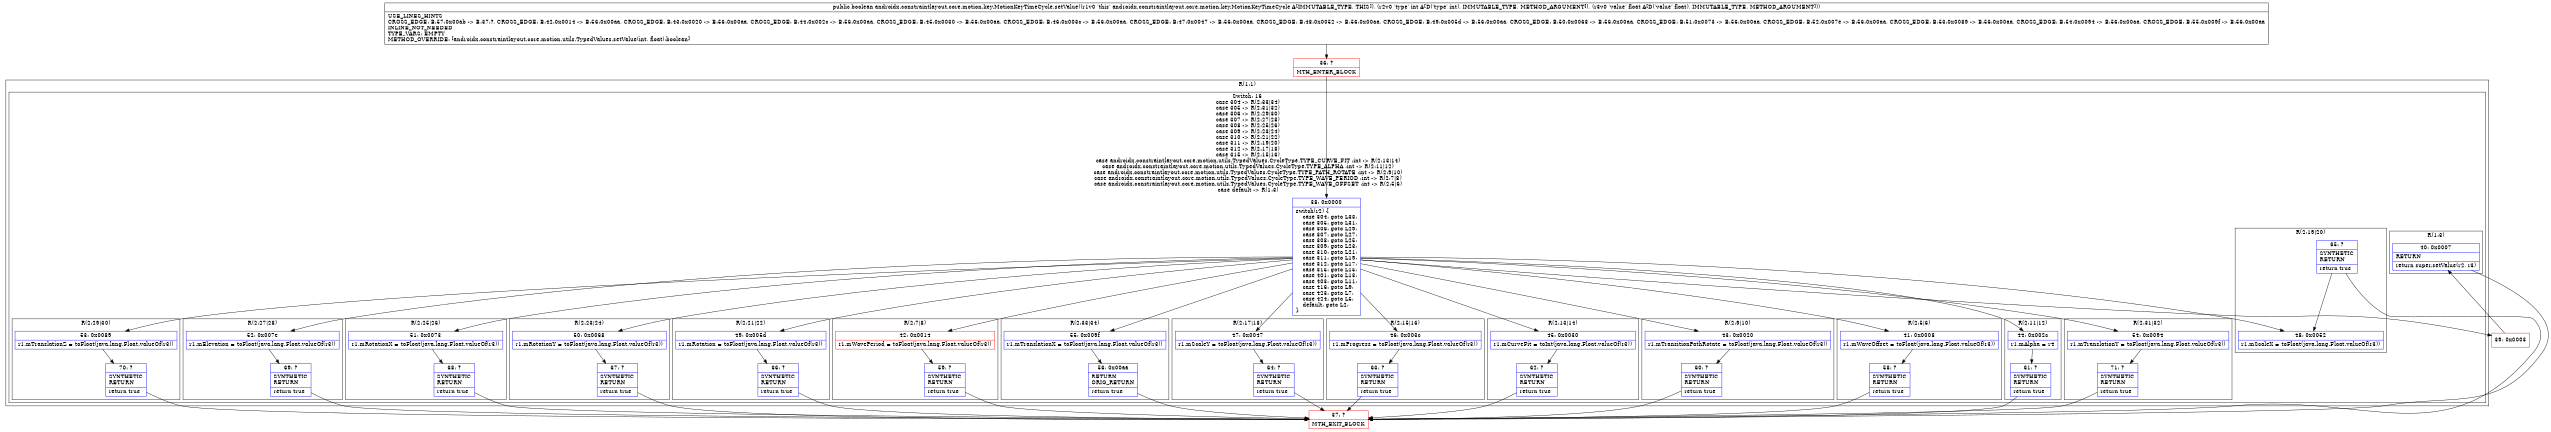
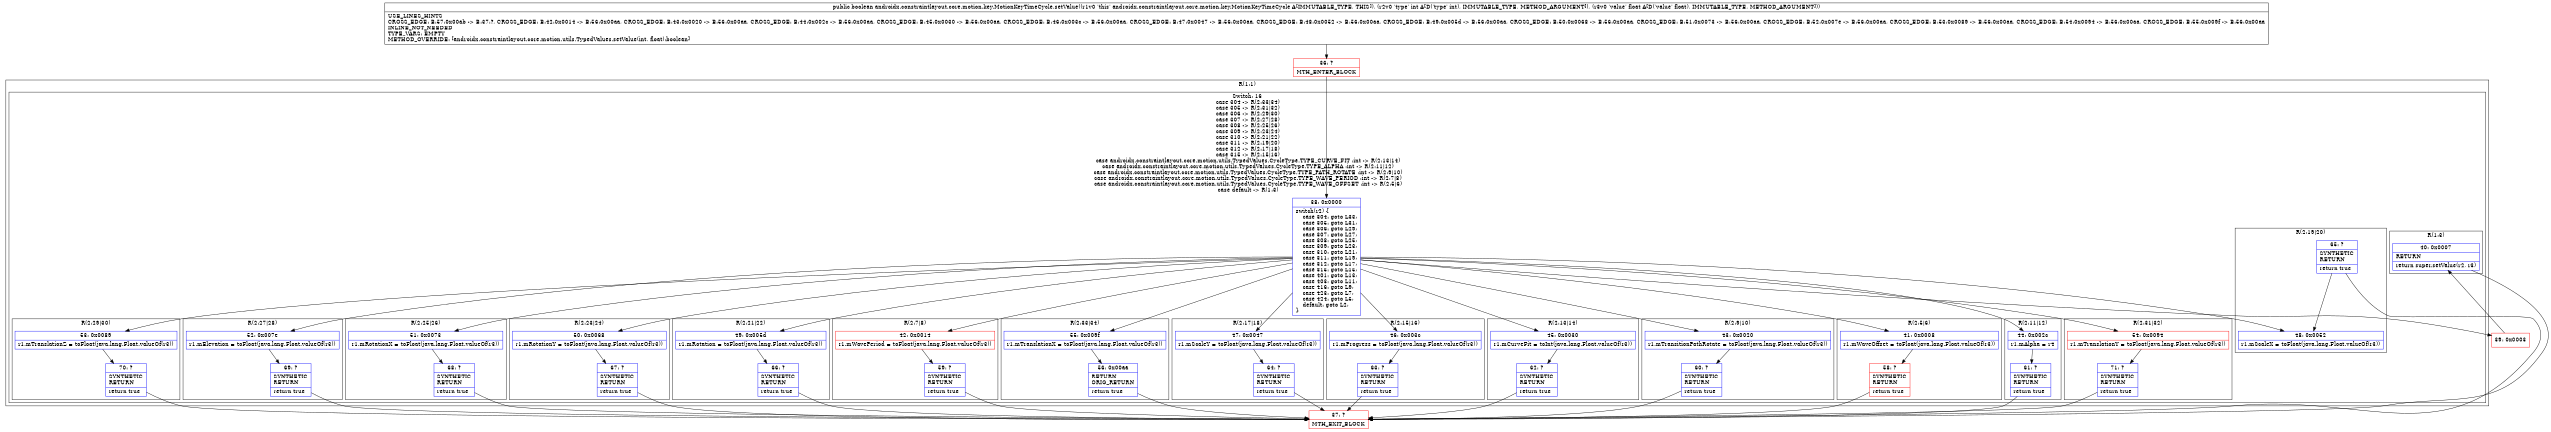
  digraph {
    node [color=blue shape=record]
    n1 [label="{55\:\ 0x009f|r1.mTranslationX = toFloat(java.lang.Float.valueOf(r3))\l}"]
    n2 [label="{56\:\ 0x00aa|RETURN\lORIG_RETURN\l|return true\l}"]
    n3 [label="{44\:\ 0x002c|r1.mAlpha = r4\l}"]
    n4 [label="{61\:\ ?|SYNTHETIC\lRETURN\l|return true\l}"]
-   n5 [label="{54\:\ 0x0094|r1.mTranslationY = toFloat(java.lang.Float.valueOf(r3))\l}"]
+   n5 [color=red label="{54\:\ 0x0094|r1.mTranslationY = toFloat(java.lang.Float.valueOf(r3))\l}"]
    n6 [label="{71\:\ ?|SYNTHETIC\lRETURN\l|return true\l}"]
    n7 [label="{53\:\ 0x0089|r1.mTranslationZ = toFloat(java.lang.Float.valueOf(r3))\l}"]
    n8 [label="{70\:\ ?|SYNTHETIC\lRETURN\l|return true\l}"]
    n9 [label="{52\:\ 0x007e|r1.mElevation = toFloat(java.lang.Float.valueOf(r3))\l}"]
    n10 [label="{69\:\ ?|SYNTHETIC\lRETURN\l|return true\l}"]
    n11 [label="{51\:\ 0x0073|r1.mRotationX = toFloat(java.lang.Float.valueOf(r3))\l}"]
    n12 [label="{68\:\ ?|SYNTHETIC\lRETURN\l|return true\l}"]
    n13 [label="{50\:\ 0x0068|r1.mRotationY = toFloat(java.lang.Float.valueOf(r3))\l}"]
    n14 [label="{67\:\ ?|SYNTHETIC\lRETURN\l|return true\l}"]
    n15 [label="{49\:\ 0x005d|r1.mRotation = toFloat(java.lang.Float.valueOf(r3))\l}"]
    n16 [label="{66\:\ ?|SYNTHETIC\lRETURN\l|return true\l}"]
    n17 [color=red label="{42\:\ 0x0014|r1.mWavePeriod = toFloat(java.lang.Float.valueOf(r3))\l}"]
    n18 [label="{59\:\ ?|SYNTHETIC\lRETURN\l|return true\l}"]
    n19 [label="{48\:\ 0x0052|r1.mScaleX = toFloat(java.lang.Float.valueOf(r3))\l}"]
    n20 [label="{65\:\ ?|SYNTHETIC\lRETURN\l|return true\l}"]
    n21 [label="{47\:\ 0x0047|r1.mScaleY = toFloat(java.lang.Float.valueOf(r3))\l}"]
    n22 [label="{64\:\ ?|SYNTHETIC\lRETURN\l|return true\l}"]
    n23 [label="{46\:\ 0x003c|r1.mProgress = toFloat(java.lang.Float.valueOf(r3))\l}"]
    n24 [label="{63\:\ ?|SYNTHETIC\lRETURN\l|return true\l}"]
    n25 [label="{45\:\ 0x0030|r1.mCurveFit = toInt(java.lang.Float.valueOf(r3))\l}"]
    n26 [label="{62\:\ ?|SYNTHETIC\lRETURN\l|return true\l}"]
    n27 [label="{43\:\ 0x0020|r1.mTransitionPathRotate = toFloat(java.lang.Float.valueOf(r3))\l}"]
    n28 [label="{60\:\ ?|SYNTHETIC\lRETURN\l|return true\l}"]
    n29 [label="{41\:\ 0x0008|r1.mWaveOffset = toFloat(java.lang.Float.valueOf(r3))\l}"]
-   n30 [label="{58\:\ ?|SYNTHETIC\lRETURN\l|return true\l}"]
+   n30 [color=red label="{58\:\ ?|SYNTHETIC\lRETURN\l|return true\l}"]
    n31 [label="{40\:\ 0x0007|RETURN\l|return super.setValue(r2, r3)\l}"]
    n32 [label="{38\:\ 0x0000|switch(r2) \{\l    case 304: goto L33;\l    case 305: goto L31;\l    case 306: goto L29;\l    case 307: goto L27;\l    case 308: goto L25;\l    case 309: goto L23;\l    case 310: goto L21;\l    case 311: goto L19;\l    case 312: goto L17;\l    case 315: goto L15;\l    case 401: goto L13;\l    case 403: goto L11;\l    case 416: goto L9;\l    case 423: goto L7;\l    case 424: goto L5;\l    default: goto L2;\l\}\l}"]
    n33 [color=red label="{37\:\ ?|MTH_EXIT_BLOCK\l}"]
    n34 [color=red label="{39\:\ 0x0003}"]
    n35 [color=red label="{36\:\ ?|MTH_ENTER_BLOCK\l}"]
    n36 [label="{public boolean androidx.constraintlayout.core.motion.key.MotionKeyTimeCycle.setValue((r1v0 'this' androidx.constraintlayout.core.motion.key.MotionKeyTimeCycle A[IMMUTABLE_TYPE, THIS]), (r2v0 'type' int A[D('type' int), IMMUTABLE_TYPE, METHOD_ARGUMENT]), (r3v0 'value' float A[D('value' float), IMMUTABLE_TYPE, METHOD_ARGUMENT]))  | USE_LINES_HINTS\lCROSS_EDGE: B:57:0x00ab \-\> B:37:?, CROSS_EDGE: B:42:0x0014 \-\> B:56:0x00aa, CROSS_EDGE: B:43:0x0020 \-\> B:56:0x00aa, CROSS_EDGE: B:44:0x002c \-\> B:56:0x00aa, CROSS_EDGE: B:45:0x0030 \-\> B:56:0x00aa, CROSS_EDGE: B:46:0x003c \-\> B:56:0x00aa, CROSS_EDGE: B:47:0x0047 \-\> B:56:0x00aa, CROSS_EDGE: B:48:0x0052 \-\> B:56:0x00aa, CROSS_EDGE: B:49:0x005d \-\> B:56:0x00aa, CROSS_EDGE: B:50:0x0068 \-\> B:56:0x00aa, CROSS_EDGE: B:51:0x0073 \-\> B:56:0x00aa, CROSS_EDGE: B:52:0x007e \-\> B:56:0x00aa, CROSS_EDGE: B:53:0x0089 \-\> B:56:0x00aa, CROSS_EDGE: B:54:0x0094 \-\> B:56:0x00aa, CROSS_EDGE: B:55:0x009f \-\> B:56:0x00aa\lINLINE_NOT_NEEDED\lTYPE_VARS: EMPTY\lMETHOD_OVERRIDE: [androidx.constraintlayout.core.motion.utils.TypedValues.setValue(int, float):boolean]\l}" color=""]
    subgraph cluster_1 {
      label="R(1:1)"
      subgraph cluster_2 {
        label="Switch: 16\n case 304 -> R(2:33|34)\n case 305 -> R(2:31|32)\n case 306 -> R(2:29|30)\n case 307 -> R(2:27|28)\n case 308 -> R(2:25|26)\n case 309 -> R(2:23|24)\n case 310 -> R(2:21|22)\n case 311 -> R(2:19|20)\n case 312 -> R(2:17|18)\n case 315 -> R(2:15|16)\n case androidx.constraintlayout.core.motion.utils.TypedValues.CycleType.TYPE_CURVE_FIT :int -> R(2:13|14)\n case androidx.constraintlayout.core.motion.utils.TypedValues.CycleType.TYPE_ALPHA :int -> R(2:11|12)\n case androidx.constraintlayout.core.motion.utils.TypedValues.CycleType.TYPE_PATH_ROTATE :int -> R(2:9|10)\n case androidx.constraintlayout.core.motion.utils.TypedValues.CycleType.TYPE_WAVE_PERIOD :int -> R(2:7|8)\n case androidx.constraintlayout.core.motion.utils.TypedValues.CycleType.TYPE_WAVE_OFFSET :int -> R(2:5|6)\n case default -> R(1:3)"
        n32
        subgraph cluster_3 {
          label="R(2:33|34)"
          n1
          n2
        }
        subgraph cluster_4 {
          label="R(2:11|12)"
          n3
          n4
        }
        subgraph cluster_5 {
          label="R(2:31|32)"
          n5
          n6
        }
        subgraph cluster_6 {
          label="R(2:29|30)"
          n7
          n8
        }
        subgraph cluster_7 {
          label="R(2:27|28)"
          n9
          n10
        }
        subgraph cluster_8 {
          label="R(2:25|26)"
          n11
          n12
        }
        subgraph cluster_9 {
          label="R(2:23|24)"
          n13
          n14
        }
        subgraph cluster_10 {
          label="R(2:21|22)"
          n15
          n16
        }
        subgraph cluster_11 {
          label="R(2:7|8)"
          n17
          n18
        }
        subgraph cluster_12 {
          label="R(2:19|20)"
          n19
          n20
        }
        subgraph cluster_13 {
          label="R(2:17|18)"
          n21
          n22
        }
        subgraph cluster_14 {
          label="R(2:15|16)"
          n23
          n24
        }
        subgraph cluster_15 {
          label="R(2:13|14)"
          n25
          n26
        }
        subgraph cluster_16 {
          label="R(2:9|10)"
          n27
          n28
        }
        subgraph cluster_17 {
          label="R(2:5|6)"
          n29
          n30
        }
        subgraph cluster_18 {
          label="R(1:3)"
          n31
        }
      }
    }
    n1 -> n2
    n2 -> n33
    n3 -> n4
    n4 -> n33
    n5 -> n6
    n6 -> n33
    n7 -> n8
    n8 -> n33
    n9 -> n10
    n10 -> n33
    n11 -> n12
    n12 -> n33
    n13 -> n14
    n14 -> n33
    n15 -> n16
    n16 -> n33
    n17 -> n18
    n18 -> n33
    n20 -> n19
    n20 -> n33
    n21 -> n22
    n22 -> n33
    n23 -> n24
    n24 -> n33
    n25 -> n26
    n26 -> n33
    n27 -> n28
    n28 -> n33
    n29 -> n30
    n30 -> n33
    n31 -> n33
    n32 -> n1
    n32 -> n3
    n32 -> n5
    n32 -> n7
    n32 -> n9
    n32 -> n11
    n32 -> n13
    n32 -> n15
    n32 -> n17
    n32 -> n19
    n32 -> n21
    n32 -> n23
    n32 -> n25
    n32 -> n27
    n32 -> n29
    n32 -> n34
    n34 -> n31
    n35 -> n32
    n36 -> n35
  }
